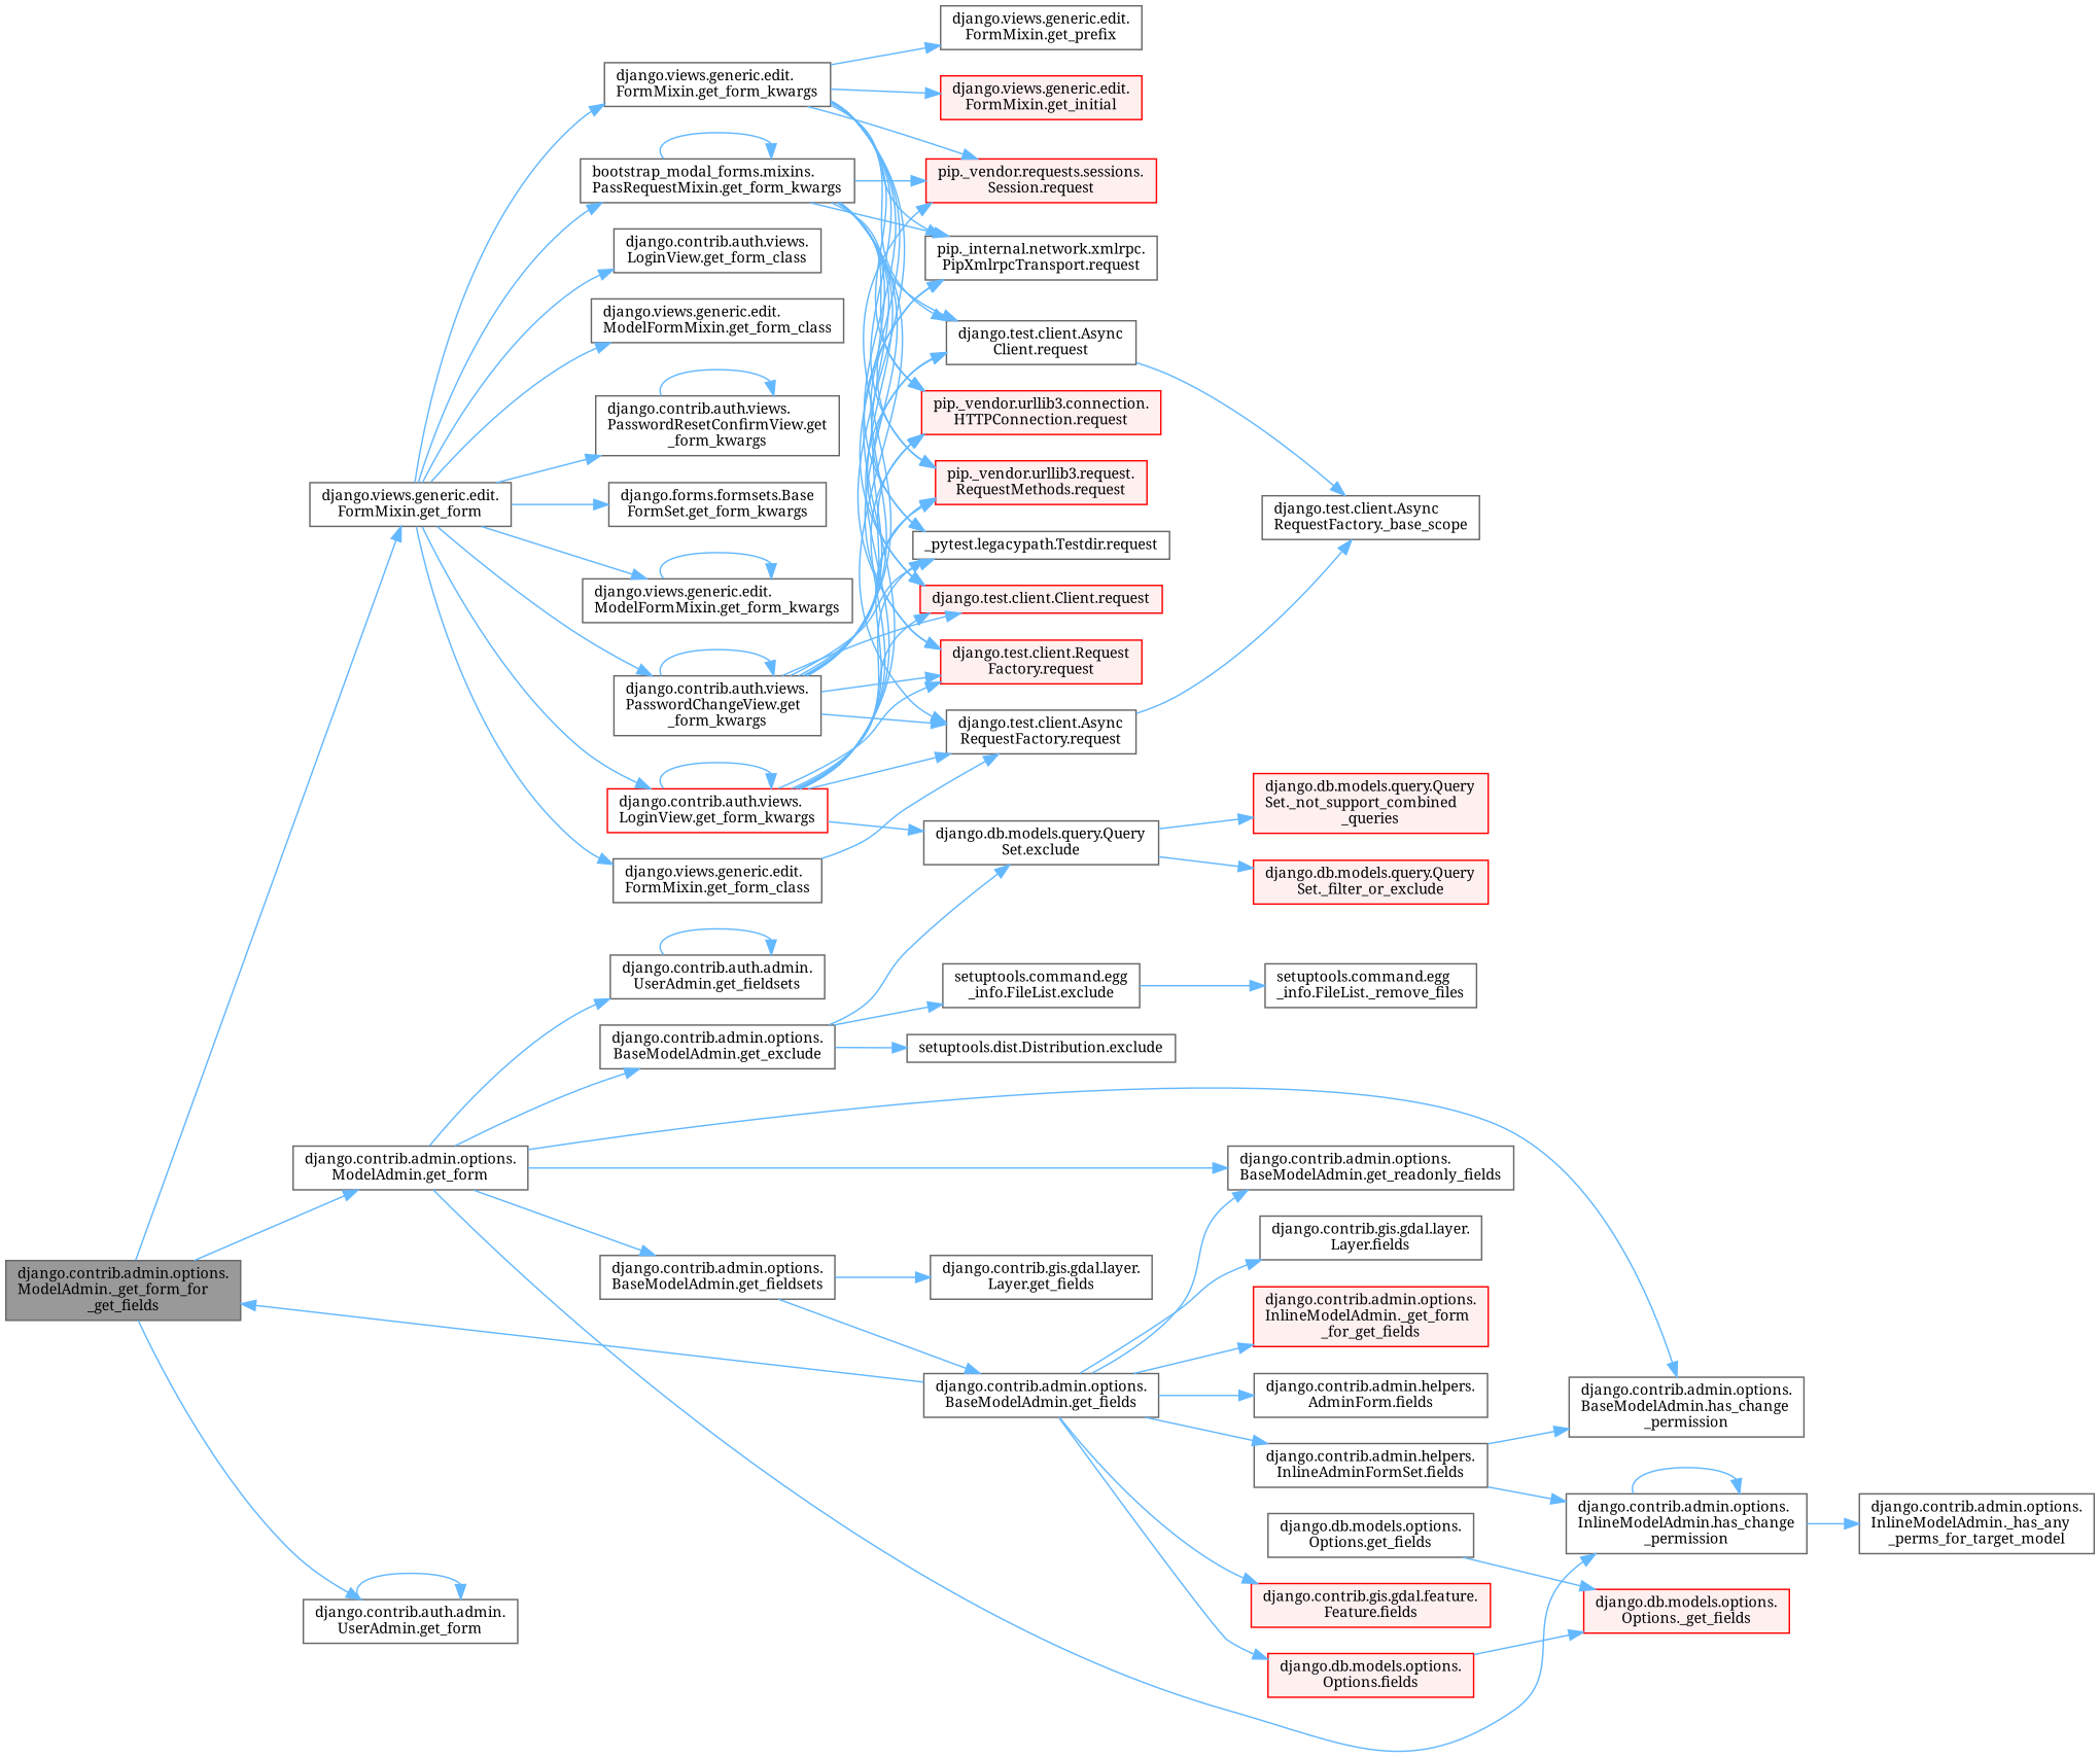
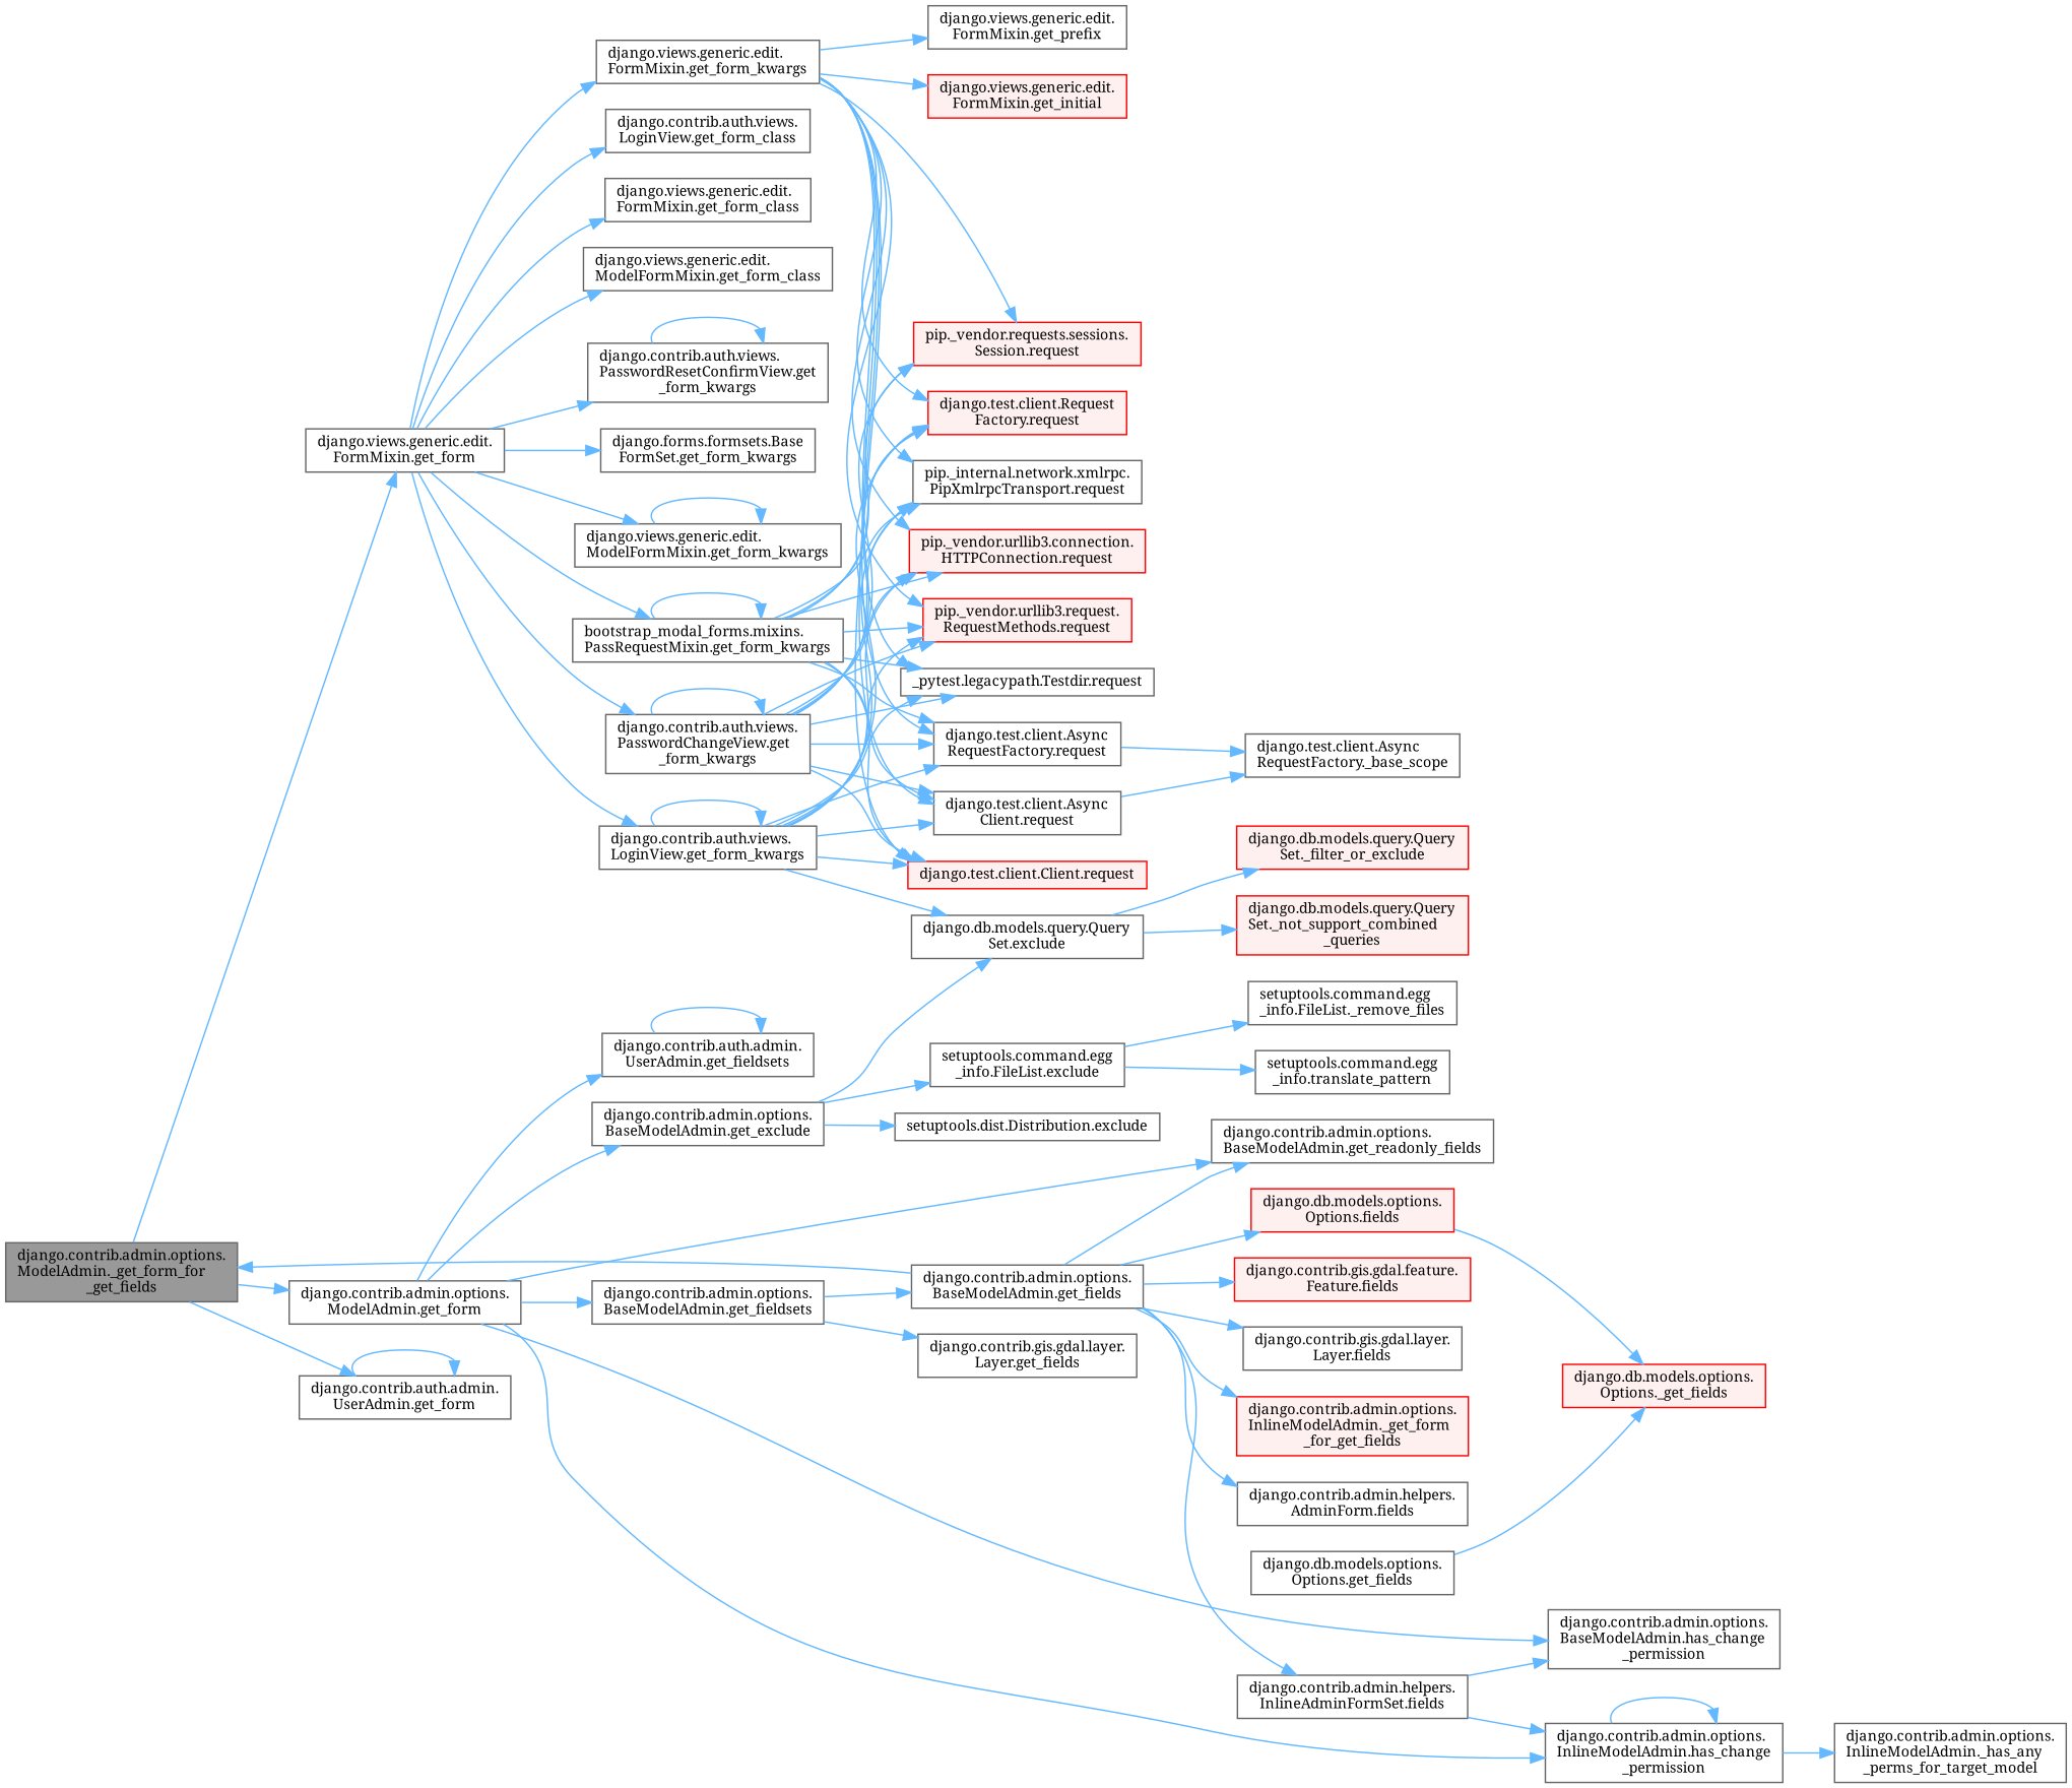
  digraph {
    fontname="Noto Serif"
    rankdir=LR
    node [color=grey40 fillcolor=white fontname="Noto Serif" fontsize=10 shape=box style=filled]
    edge [color=steelblue1 fontname="Noto Serif" fontsize=10 labelfontname=Helvetica labelfontsize=10 style=solid]
    n1 [color=gray40 fillcolor=grey60 fontcolor=black height=0.2 label="django.contrib.admin.options.\lModelAdmin._get_form_for\l_get_fields" width=0.4]
    n2 [height=0.2 label="django.contrib.admin.options.\lModelAdmin.get_form" width=0.4]
    n3 [height=0.2 label="django.contrib.auth.admin.\lUserAdmin.get_form" width=0.4]
    n4 [height=0.2 label="django.views.generic.edit.\lFormMixin.get_form" width=0.4]
    n5 [height=0.2 label="django.contrib.admin.options.\lBaseModelAdmin.get_exclude" width=0.4]
    n6 [height=0.2 label="django.contrib.admin.options.\lBaseModelAdmin.get_fieldsets" width=0.4]
    n7 [height=0.2 label="django.contrib.admin.options.\lBaseModelAdmin.has_change\l_permission" width=0.4]
    n8 [height=0.2 label="django.contrib.admin.options.\lInlineModelAdmin.has_change\l_permission" width=0.4]
    n9 [height=0.2 label="django.contrib.admin.options.\lBaseModelAdmin.get_readonly_fields" width=0.4]
    n10 [height=0.2 label="django.contrib.auth.admin.\lUserAdmin.get_fieldsets" width=0.4]
    n11 [height=0.2 label="django.contrib.auth.views.\lLoginView.get_form_class" width=0.4]
    n12 [height=0.2 label="django.views.generic.edit.\lFormMixin.get_form_class" width=0.4]
    n13 [height=0.2 label="django.views.generic.edit.\lModelFormMixin.get_form_class" width=0.4]
    n14 [height=0.2 label="bootstrap_modal_forms.mixins.\lPassRequestMixin.get_form_kwargs" width=0.4]
-   n15 [color=red height=0.2 label="django.contrib.auth.views.\lLoginView.get_form_kwargs" width=0.4]
+   n15 [height=0.2 label="django.contrib.auth.views.\lLoginView.get_form_kwargs" width=0.4]
    n16 [height=0.2 label="django.contrib.auth.views.\lPasswordChangeView.get\l_form_kwargs" width=0.4]
    n17 [height=0.2 label="django.contrib.auth.views.\lPasswordResetConfirmView.get\l_form_kwargs" width=0.4]
    n18 [height=0.2 label="django.forms.formsets.Base\lFormSet.get_form_kwargs" width=0.4]
    n19 [height=0.2 label="django.views.generic.edit.\lFormMixin.get_form_kwargs" width=0.4]
    n20 [height=0.2 label="django.views.generic.edit.\lModelFormMixin.get_form_kwargs" width=0.4]
    n21 [height=0.2 label="django.db.models.query.Query\lSet.exclude" width=0.4]
    n22 [height=0.2 label="setuptools.command.egg\l_info.FileList.exclude" width=0.4]
    n23 [height=0.2 label="setuptools.dist.Distribution.exclude" width=0.4]
    n24 [height=0.2 label="django.contrib.admin.options.\lBaseModelAdmin.get_fields" width=0.4]
    n25 [height=0.2 label="django.contrib.gis.gdal.layer.\lLayer.get_fields" width=0.4]
    n26 [height=0.2 label="django.contrib.admin.options.\lInlineModelAdmin._has_any\l_perms_for_target_model" width=0.4]
    n27 [color=red fillcolor="#FFF0F0" height=0.2 label="django.db.models.query.Query\lSet._filter_or_exclude" width=0.4]
    n28 [color=red fillcolor="#FFF0F0" height=0.2 label="django.db.models.query.Query\lSet._not_support_combined\l_queries" width=0.4]
    n29 [height=0.2 label="setuptools.command.egg\l_info.FileList._remove_files" width=0.4]
+   n30 [height=0.2 label="setuptools.command.egg\l_info.translate_pattern" width=0.4]
    n31 [color=red fillcolor="#FFF0F0" height=0.2 label="django.contrib.admin.options.\lInlineModelAdmin._get_form\l_for_get_fields" width=0.4]
    n32 [height=0.2 label="django.contrib.admin.helpers.\lAdminForm.fields" width=0.4]
    n33 [height=0.2 label="django.contrib.admin.helpers.\lInlineAdminFormSet.fields" width=0.4]
    n34 [color=red fillcolor="#FFF0F0" height=0.2 label="django.contrib.gis.gdal.feature.\lFeature.fields" width=0.4]
    n35 [height=0.2 label="django.contrib.gis.gdal.layer.\lLayer.fields" width=0.4]
    n36 [color=red fillcolor="#FFF0F0" height=0.2 label="django.db.models.options.\lOptions.fields" width=0.4]
    n37 [height=0.2 label="django.db.models.options.\lOptions.get_fields" width=0.4]
    n38 [color=red fillcolor="#FFF0F0" height=0.2 label="django.db.models.options.\lOptions._get_fields" width=0.4]
    n39 [height=0.2 label="_pytest.legacypath.Testdir.request" width=0.4]
    n40 [height=0.2 label="django.test.client.Async\lClient.request" width=0.4]
    n41 [height=0.2 label="django.test.client.Async\lRequestFactory.request" width=0.4]
    n42 [color=red fillcolor="#FFF0F0" height=0.2 label="django.test.client.Client.request" width=0.4]
    n43 [color=red fillcolor="#FFF0F0" height=0.2 label="django.test.client.Request\lFactory.request" width=0.4]
    n44 [height=0.2 label="pip._internal.network.xmlrpc.\lPipXmlrpcTransport.request" width=0.4]
    n45 [color=red fillcolor="#FFF0F0" height=0.2 label="pip._vendor.requests.sessions.\lSession.request" width=0.4]
    n46 [color=red fillcolor="#FFF0F0" height=0.2 label="pip._vendor.urllib3.connection.\lHTTPConnection.request" width=0.4]
    n47 [color=red fillcolor="#FFF0F0" height=0.2 label="pip._vendor.urllib3.request.\lRequestMethods.request" width=0.4]
    n48 [color=red fillcolor="#FFF0F0" height=0.2 label="django.views.generic.edit.\lFormMixin.get_initial" width=0.4]
    n49 [height=0.2 label="django.views.generic.edit.\lFormMixin.get_prefix" width=0.4]
    n50 [height=0.2 label="django.test.client.Async\lRequestFactory._base_scope" width=0.4]
    n1 -> n2
    n1 -> n3
    n1 -> n4
    n2 -> n5
    n2 -> n6
    n2 -> n7
    n2 -> n8
    n2 -> n9
    n2 -> n10
    n3 -> n3
    n4 -> n11
    n4 -> n12
    n4 -> n13
    n4 -> n14
    n4 -> n15
    n4 -> n16
    n4 -> n17
    n4 -> n18
    n4 -> n19
    n4 -> n20
    n5 -> n21
    n5 -> n22
    n5 -> n23
    n6 -> n24
    n6 -> n25
    n8 -> n8
    n8 -> n26
    n10 -> n10
    n14 -> n14
    n14 -> n39
    n14 -> n40
    n14 -> n41
    n14 -> n42
    n14 -> n43
    n14 -> n44
    n14 -> n45
    n14 -> n46
    n14 -> n47
    n15 -> n15
    n15 -> n21
    n15 -> n39
    n15 -> n40
    n15 -> n41
    n15 -> n42
    n15 -> n43
    n15 -> n44
    n15 -> n46
    n15 -> n47
    n16 -> n16
    n16 -> n39
    n16 -> n40
    n16 -> n41
    n16 -> n42
    n16 -> n43
    n16 -> n44
    n16 -> n45
    n16 -> n46
    n16 -> n47
    n17 -> n17
    n19 -> n39
    n19 -> n40
-   n12 -> n41
+   n19 -> n41
    n19 -> n42
    n19 -> n43
    n19 -> n44
    n19 -> n45
    n19 -> n46
    n19 -> n47
    n19 -> n48
    n19 -> n49
    n20 -> n20
    n21 -> n27
    n21 -> n28
    n22 -> n29
+   n22 -> n30
    n24 -> n1
    n24 -> n9
    n24 -> n31
    n24 -> n32
    n24 -> n33
    n24 -> n34
    n24 -> n35
    n24 -> n36
    n33 -> n7
    n33 -> n8
    n36 -> n38
    n37 -> n38
    n40 -> n50
    n41 -> n50
  }
